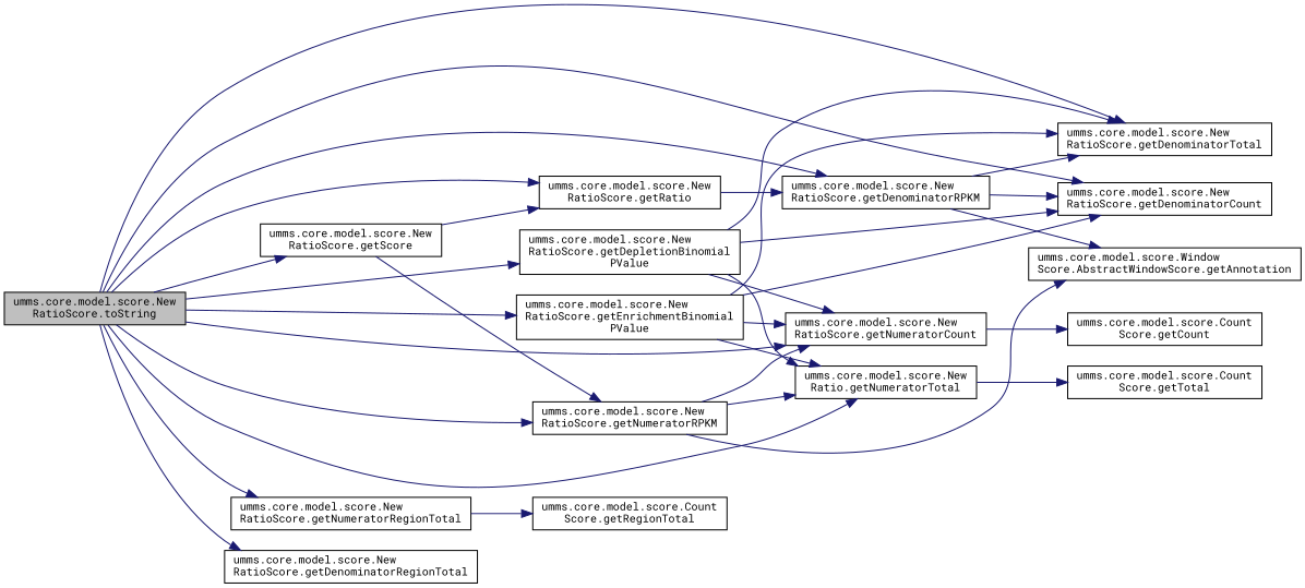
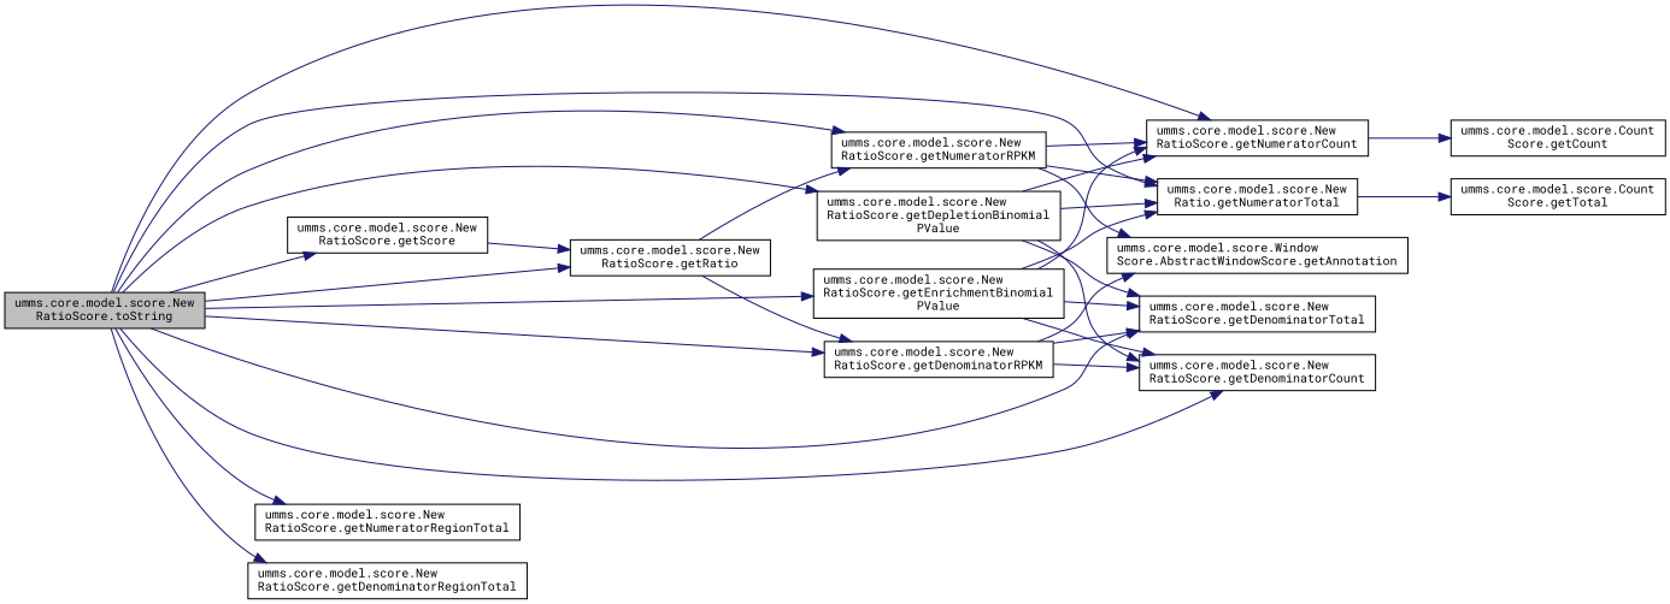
  digraph {
    fontname="Roboto Mono"
    rankdir=LR
    node [color=black fillcolor=white fontname="Roboto Mono" fontsize=10 shape=record style=filled]
    edge [color=midnightblue fontname="Roboto Mono" fontsize=10 labelfontname=Helvetica labelfontsize=10 style=solid]
    n1 [fillcolor=grey75 fontcolor=black height=0.2 label="umms.core.model.score.New\lRatioScore.toString" width=0.4]
    n2 [height=0.2 label="umms.core.model.score.New\lRatioScore.getScore" width=0.4]
    n3 [height=0.2 label="umms.core.model.score.New\lRatioScore.getRatio" width=0.4]
    n4 [height=0.2 label="umms.core.model.score.New\lRatioScore.getNumeratorRPKM" width=0.4]
    n5 [height=0.2 label="umms.core.model.score.New\lRatioScore.getNumeratorCount" width=0.4]
    n6 [height=0.2 label="umms.core.model.score.New\lRatio.getNumeratorTotal" width=0.4]
    n7 [height=0.2 label="umms.core.model.score.New\lRatioScore.getDenominatorRPKM" width=0.4]
    n8 [height=0.2 label="umms.core.model.score.New\lRatioScore.getDenominatorCount" width=0.4]
    n9 [height=0.2 label="umms.core.model.score.New\lRatioScore.getDenominatorTotal" width=0.4]
    n10 [height=0.2 label="umms.core.model.score.New\lRatioScore.getNumeratorRegionTotal" width=0.4]
    n11 [height=0.2 label="umms.core.model.score.New\lRatioScore.getDenominatorRegionTotal" width=0.4]
    n12 [height=0.2 label="umms.core.model.score.New\lRatioScore.getEnrichmentBinomial\lPValue" width=0.4]
    n13 [height=0.2 label="umms.core.model.score.New\lRatioScore.getDepletionBinomial\lPValue" width=0.4]
    n14 [height=0.2 label="umms.core.model.score.Window\lScore.AbstractWindowScore.getAnnotation" width=0.4]
    n15 [height=0.2 label="umms.core.model.score.Count\lScore.getCount" width=0.4]
    n16 [height=0.2 label="umms.core.model.score.Count\lScore.getTotal" width=0.4]
-   n17 [height=0.2 label="umms.core.model.score.Count\lScore.getRegionTotal" width=0.4]
    n1 -> n2
    n1 -> n3
    n1 -> n4
    n1 -> n5
    n1 -> n6
    n1 -> n7
    n1 -> n8
    n1 -> n9
    n1 -> n10
    n1 -> n11
    n1 -> n12
    n1 -> n13
    n2 -> n3
-   n2 -> n4
+   n3 -> n4
    n3 -> n7
    n4 -> n5
    n4 -> n6
    n4 -> n14
    n5 -> n15
    n6 -> n16
    n7 -> n8
    n7 -> n9
    n7 -> n14
-   n10 -> n17
    n12 -> n5
    n12 -> n6
    n12 -> n8
    n12 -> n9
    n13 -> n5
    n13 -> n6
    n13 -> n8
    n13 -> n9
  }
